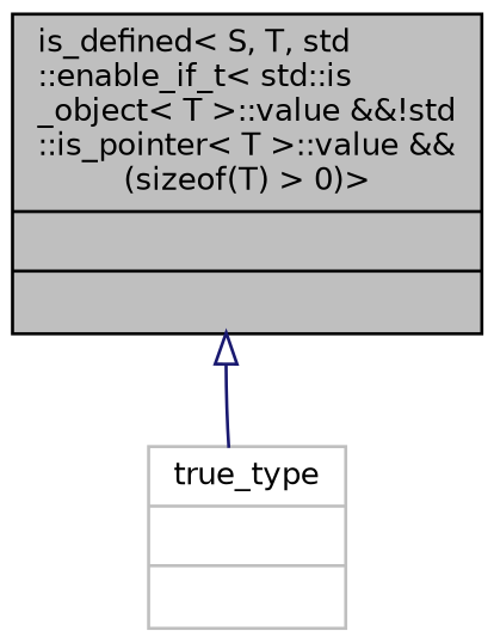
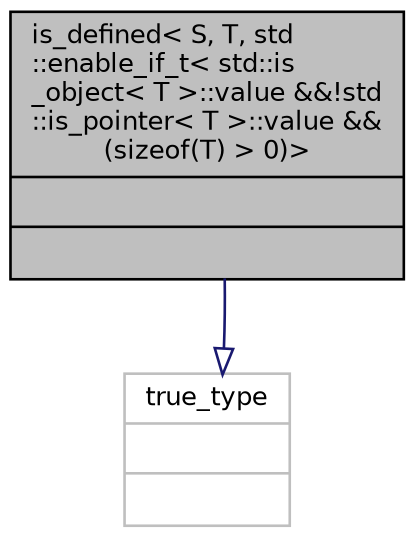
  digraph {
    node [fontname=Helvetica fontsize=10 shape=record]
    n1 [color=black fillcolor=grey75 fontcolor=black height=0.2 label="{is_defined\< S, T, std\l::enable_if_t\< std::is\l_object\< T \>::value &&!std\l::is_pointer\< T \>::value &&\l(sizeof(T) \> 0)\>\n||}" style=filled width=0.4]
    n2 [color=grey75 height=0.2 label="{true_type\n||}" width=0.4]
-   n1 -> n2 [arrowtail=onormal color=midnightblue dir=back fontname=Helvetica fontsize=10 labelfontname=Helvetica labelfontsize=10 style=solid]
+   n2 -> n1 [arrowtail=onormal color=midnightblue dir=back fontname=Helvetica fontsize=10 labelfontname=Helvetica labelfontsize=10 style=solid]
  }
